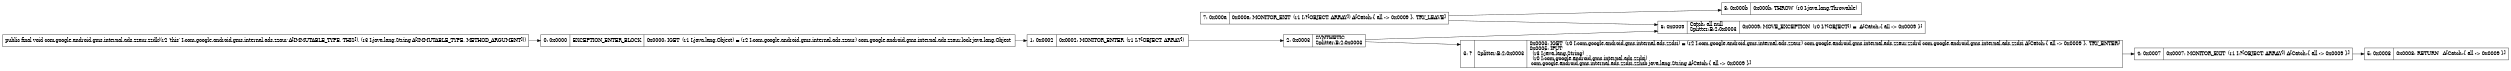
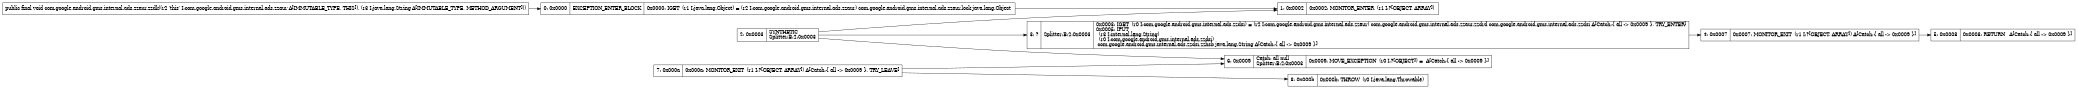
  digraph {
    rankdir=LR
    node [shape=record]
    n1 [label="{0\:\ 0x0000|EXCEPTION_ENTER_BLOCK\l|0x0000: IGET  (r1 I:java.lang.Object) = (r2 I:com.google.android.gms.internal.ads.zzaur) com.google.android.gms.internal.ads.zzaur.lock java.lang.Object \l}"]
    n2 [label="{1\:\ 0x0002|0x0002: MONITOR_ENTER  (r1 I:?[OBJECT, ARRAY]) \l}"]
    n3 [label="{2\:\ 0x0003|SYNTHETIC\lSplitter:B:2:0x0003\l}"]
-   n4 [label="{3\:\ ?|Splitter:B:2:0x0003\l|0x0003: IGET  (r0 I:com.google.android.gms.internal.ads.zzdsi) = (r2 I:com.google.android.gms.internal.ads.zzaur) com.google.android.gms.internal.ads.zzaur.zzdrd com.google.android.gms.internal.ads.zzdsi A[Catch:\{ all \-\> 0x0009 \}, TRY_ENTER]\l0x0005: IPUT  \l  (r3 I:java.lang.String)\l  (r0 I:com.google.android.gms.internal.ads.zzdsi)\l com.google.android.gms.internal.ads.zzdsi.zzhsb java.lang.String A[Catch:\{ all \-\> 0x0009 \}]\l}"]
+   n4 [label="{3\:\ ?|Splitter:B:2:0x0003\l|0x0003: IGET  (r0 I:com.google.android.gms.internal.ads.zzdsi) = (r2 I:com.google.android.gms.internal.ads.zzaur) com.google.android.gms.internal.ads.zzaur.zzdrd com.google.android.gms.internal.ads.zzdsi A[Catch:\{ all \-\> 0x0009 \}, TRY_ENTER]\l0x0005: IPUT  \l  (r3 I:internal.lang.String)\l  (r0 I:com.google.android.gms.internal.ads.zzdsi)\l com.google.android.gms.internal.ads.zzdsi.zzhsb java.lang.String A[Catch:\{ all \-\> 0x0009 \}]\l}"]
    n5 [label="{6\:\ 0x0009|Catch: all null\lSplitter:B:2:0x0003\l|0x0009: MOVE_EXCEPTION  (r0 I:?[OBJECT]) =  A[Catch:\{ all \-\> 0x0009 \}]\l}"]
    n6 [label="{4\:\ 0x0007|0x0007: MONITOR_EXIT  (r1 I:?[OBJECT, ARRAY]) A[Catch:\{ all \-\> 0x0009 \}]\l}"]
    n7 [label="{5\:\ 0x0008|0x0008: RETURN   A[Catch:\{ all \-\> 0x0009 \}]\l}"]
    n8 [label="{7\:\ 0x000a|0x000a: MONITOR_EXIT  (r1 I:?[OBJECT, ARRAY]) A[Catch:\{ all \-\> 0x0009 \}, TRY_LEAVE]\l}"]
    n9 [label="{8\:\ 0x000b|0x000b: THROW  (r0 I:java.lang.Throwable) \l}"]
    n10 [label="{public final void com.google.android.gms.internal.ads.zzaur.zzdk((r2 'this' I:com.google.android.gms.internal.ads.zzaur A[IMMUTABLE_TYPE, THIS]), (r3 I:java.lang.String A[IMMUTABLE_TYPE, METHOD_ARGUMENT])) }"]
    n1 -> n2
-   n2 -> n3
+   n3 -> n2
    n3 -> n4
    n3 -> n5
    n4 -> n6
    n6 -> n7
    n8 -> n5
    n8 -> n9
    n10 -> n1
  }
